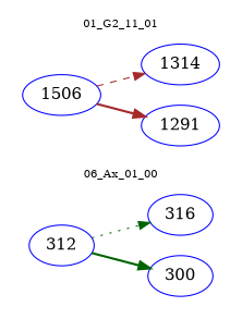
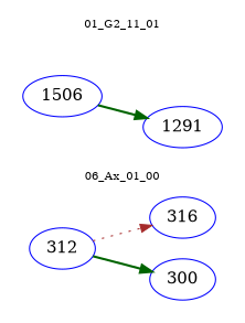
  digraph {
    fontname="DejaVu Serif"
    rankdir=LR
    node [color=blue fontname="DejaVu Serif"]
    edge [color=darkgreen fontname="DejaVu Serif" style=bold]
    n1 [label=312]
    n2 [label=300]
    n3 [label=316]
    n4 [label=1506]
    n5 [label=1291]
-   n6 [label=1314]
    subgraph cluster_1 {
      color=white
      fontsize=10
      label="06_Ax_01_00"
      n1
      n2
      n3
    }
    subgraph cluster_2 {
      color=white
      fontsize=10
      label="01_G2_11_01"
      n4
      n5
-     n6
    }
    n1 -> n2
-   n1 -> n3 [style=dotted]
-   n4 -> n5 [color=brown]
-   n4 -> n6 [color=brown style=dashed]
+   n1 -> n3 [color=brown style=dotted]
+   n4 -> n5
  }
